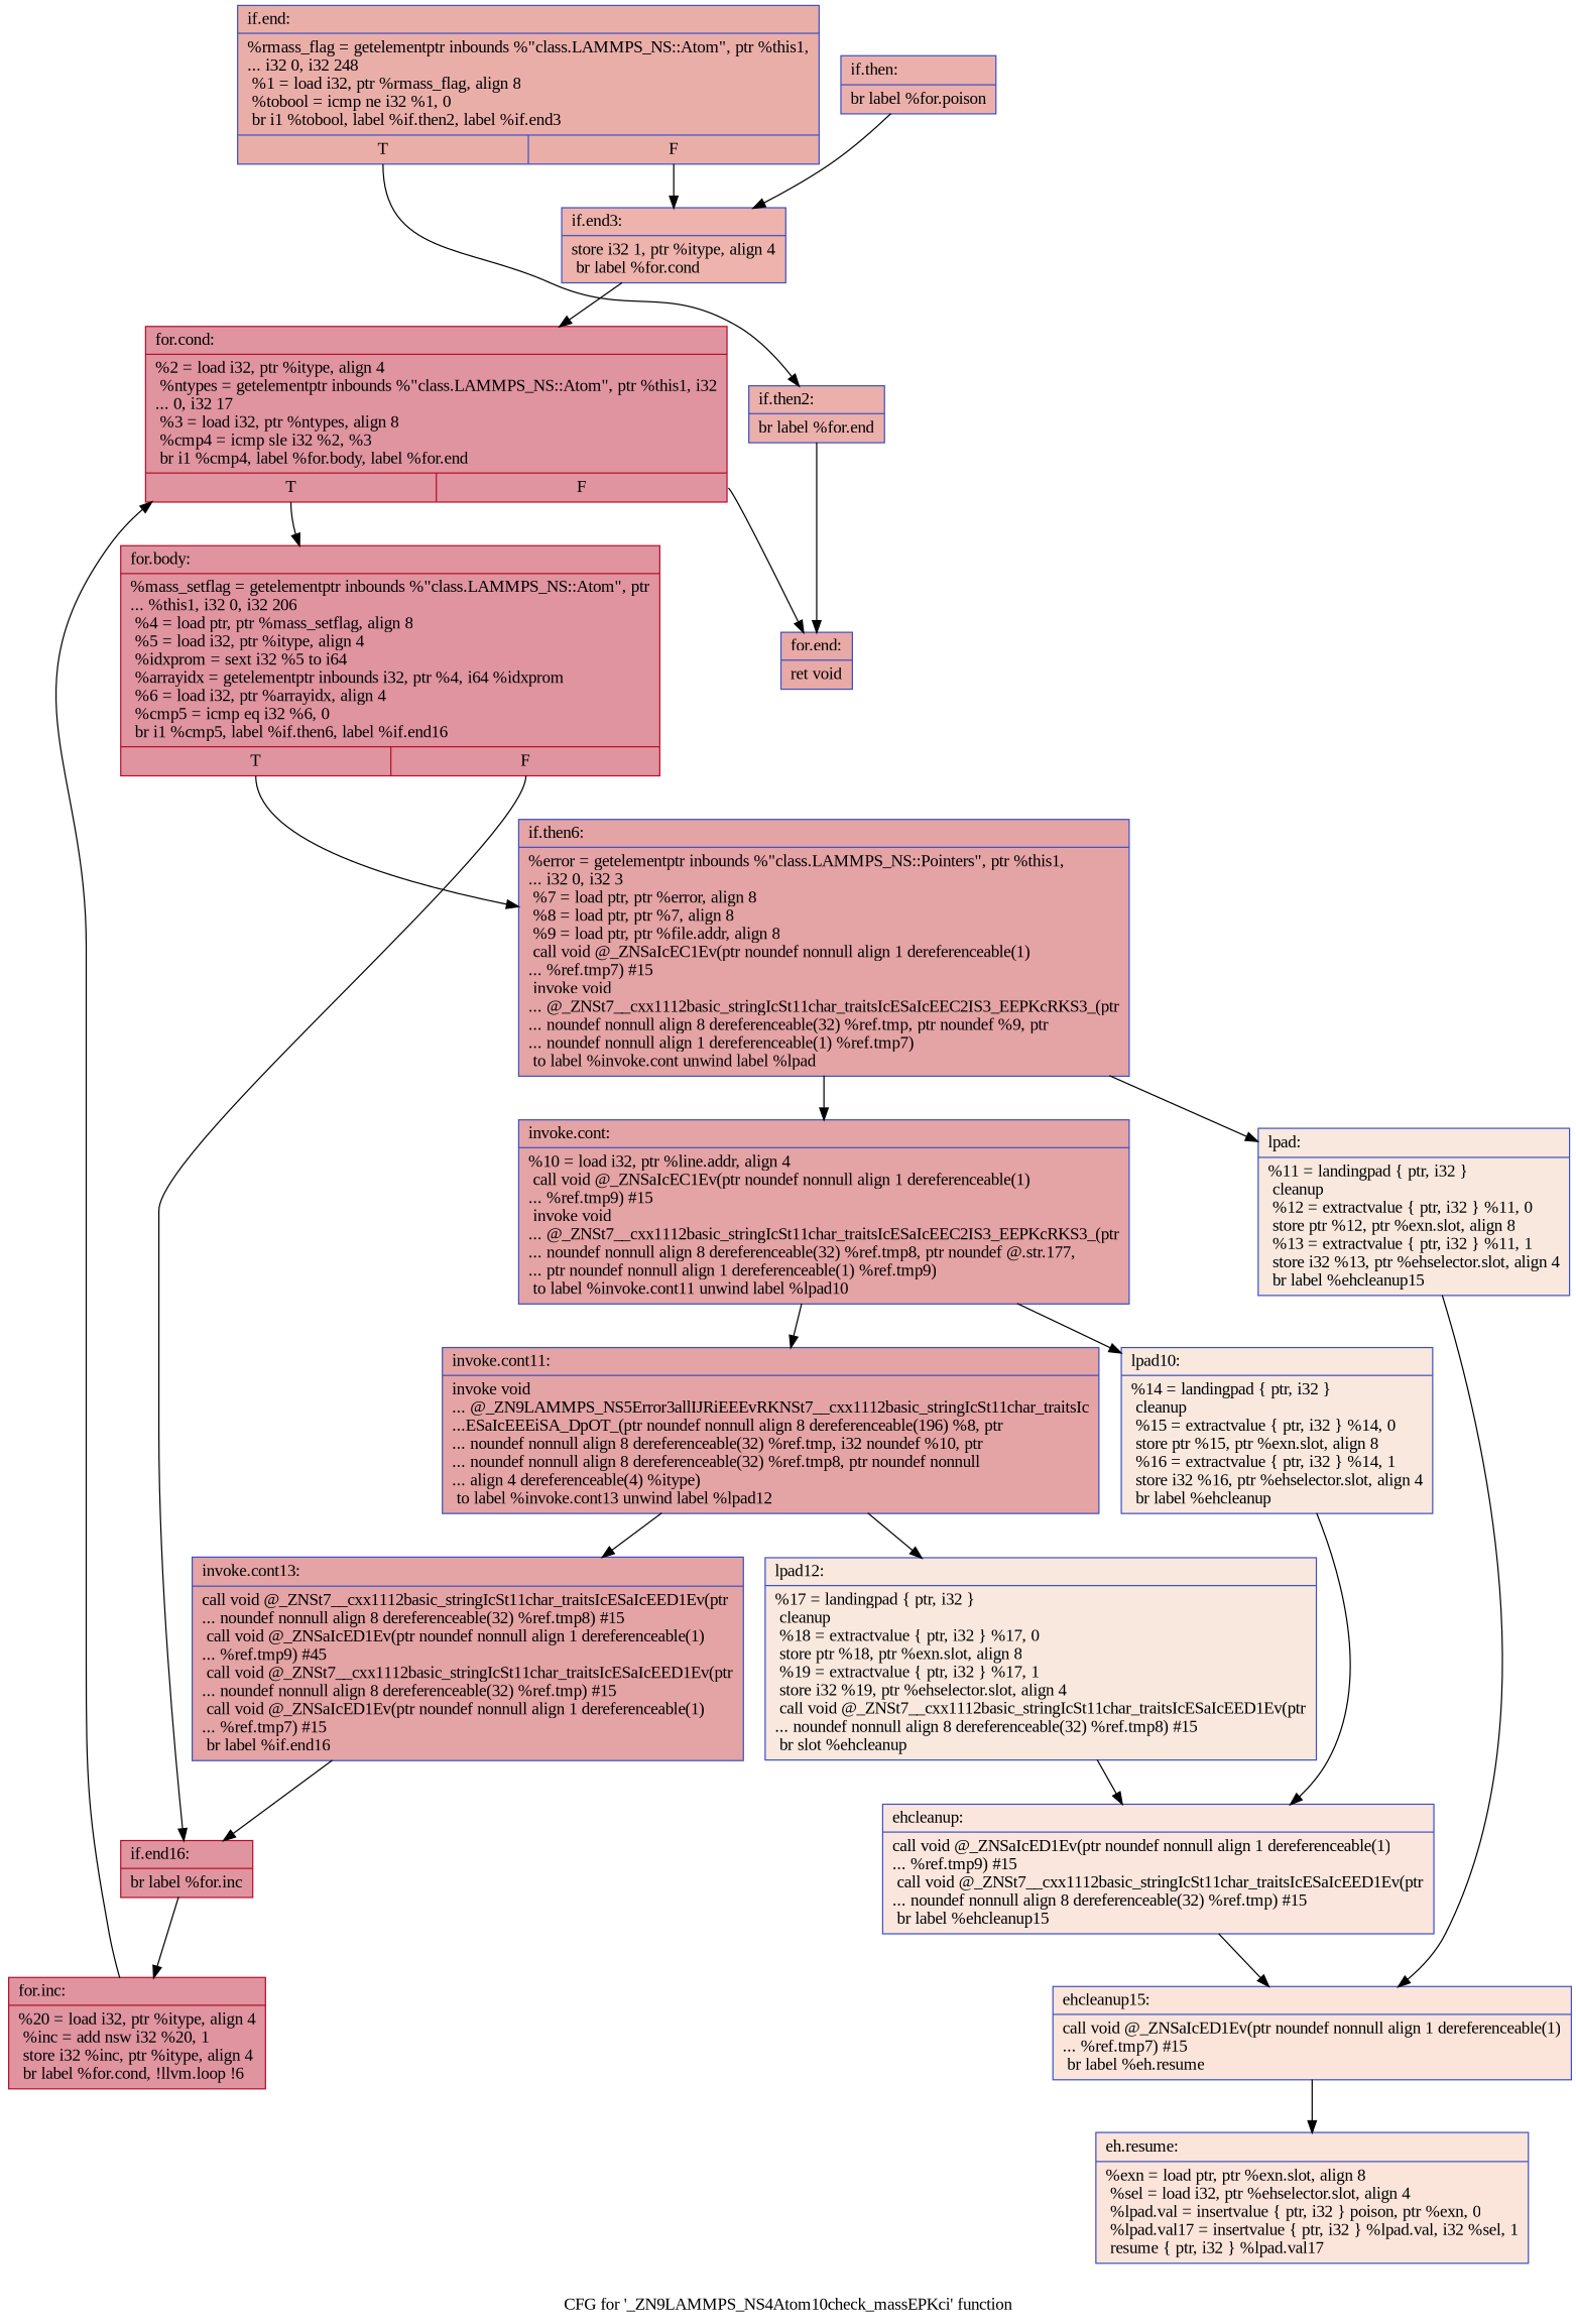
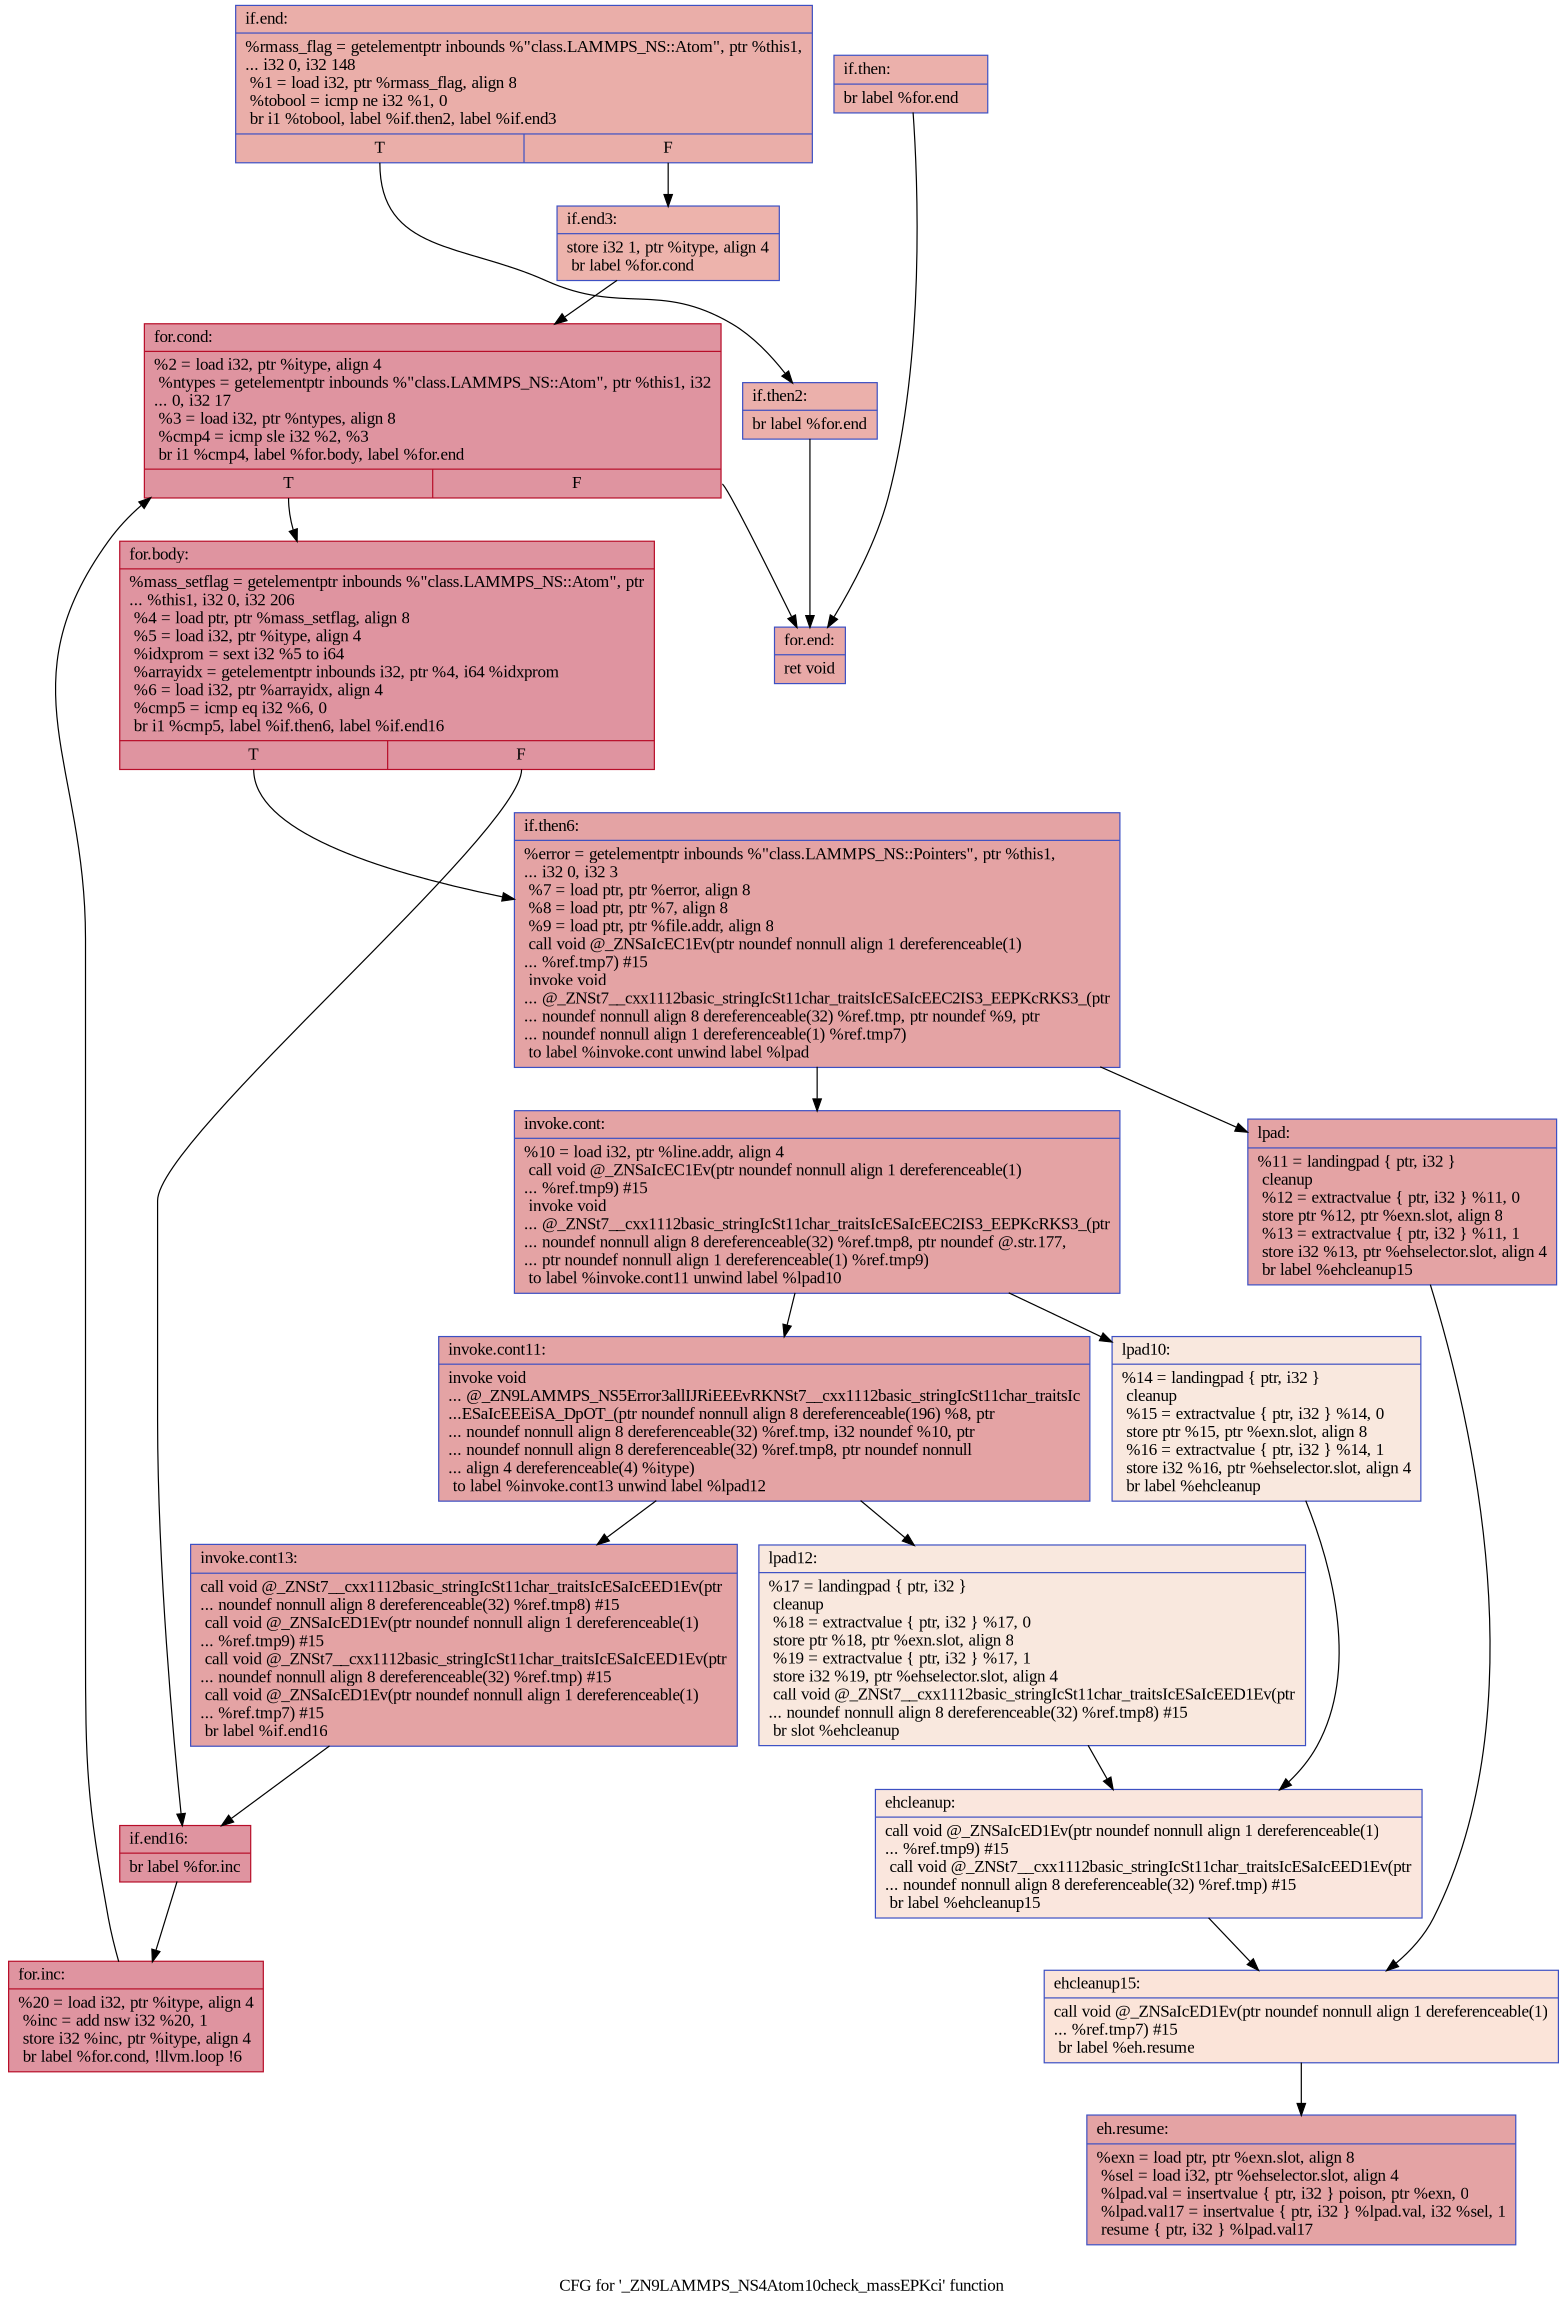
  digraph {
    fontname="Liberation Serif"
    label="CFG for '_ZN9LAMMPS_NS4Atom10check_massEPKci' function"
    node [color="#3d50c3ff" fillcolor="#b70d2870" fontname="Liberation Serif" shape=record style=filled]
    edge [fontname="Liberation Serif"]
-   n1 [fillcolor="#d24b4070" label="{if.then:\l|  br label %for.poison\l}"]
+   n1 [fillcolor="#d24b4070" label="{if.then:\l|  br label %for.end\l}"]
    n2 [fillcolor="#ca3b3770" label="{for.end:\l|  ret void\l}"]
-   n3 [fillcolor="#d0473d70" label="{if.end:\l|  %rmass_flag = getelementptr inbounds %\"class.LAMMPS_NS::Atom\", ptr %this1,\l... i32 0, i32 248\l  %1 = load i32, ptr %rmass_flag, align 8\l  %tobool = icmp ne i32 %1, 0\l  br i1 %tobool, label %if.then2, label %if.end3\l|{<s0>T|<s1>F}}"]
+   n3 [fillcolor="#d0473d70" label="{if.end:\l|  %rmass_flag = getelementptr inbounds %\"class.LAMMPS_NS::Atom\", ptr %this1,\l... i32 0, i32 148\l  %1 = load i32, ptr %rmass_flag, align 8\l  %tobool = icmp ne i32 %1, 0\l  br i1 %tobool, label %if.then2, label %if.end3\l|{<s0>T|<s1>F}}"]
    n4 [fillcolor="#d24b4070" label="{if.then2:\l|  br label %for.end\l}"]
    n5 [fillcolor="#d6524470" label="{if.end3:\l|  store i32 1, ptr %itype, align 4\l  br label %for.cond\l}"]
    n6 [color="#b70d28ff" label="{for.cond:\l|  %2 = load i32, ptr %itype, align 4\l  %ntypes = getelementptr inbounds %\"class.LAMMPS_NS::Atom\", ptr %this1, i32\l... 0, i32 17\l  %3 = load i32, ptr %ntypes, align 8\l  %cmp4 = icmp sle i32 %2, %3\l  br i1 %cmp4, label %for.body, label %for.end\l|{<s0>T|<s1>F}}"]
    n7 [color="#b70d28ff" label="{for.body:\l|  %mass_setflag = getelementptr inbounds %\"class.LAMMPS_NS::Atom\", ptr\l... %this1, i32 0, i32 206\l  %4 = load ptr, ptr %mass_setflag, align 8\l  %5 = load i32, ptr %itype, align 4\l  %idxprom = sext i32 %5 to i64\l  %arrayidx = getelementptr inbounds i32, ptr %4, i64 %idxprom\l  %6 = load i32, ptr %arrayidx, align 4\l  %cmp5 = icmp eq i32 %6, 0\l  br i1 %cmp5, label %if.then6, label %if.end16\l|{<s0>T|<s1>F}}"]
    n8 [fillcolor="#c32e3170" label="{if.then6:\l|  %error = getelementptr inbounds %\"class.LAMMPS_NS::Pointers\", ptr %this1,\l... i32 0, i32 3\l  %7 = load ptr, ptr %error, align 8\l  %8 = load ptr, ptr %7, align 8\l  %9 = load ptr, ptr %file.addr, align 8\l  call void @_ZNSaIcEC1Ev(ptr noundef nonnull align 1 dereferenceable(1)\l... %ref.tmp7) #15\l  invoke void\l... @_ZNSt7__cxx1112basic_stringIcSt11char_traitsIcESaIcEEC2IS3_EEPKcRKS3_(ptr\l... noundef nonnull align 8 dereferenceable(32) %ref.tmp, ptr noundef %9, ptr\l... noundef nonnull align 1 dereferenceable(1) %ref.tmp7)\l          to label %invoke.cont unwind label %lpad\l}"]
    n9 [color="#b70d28ff" label="{if.end16:\l|  br label %for.inc\l}"]
    n10 [fillcolor="#c32e3170" label="{invoke.cont:\l|  %10 = load i32, ptr %line.addr, align 4\l  call void @_ZNSaIcEC1Ev(ptr noundef nonnull align 1 dereferenceable(1)\l... %ref.tmp9) #15\l  invoke void\l... @_ZNSt7__cxx1112basic_stringIcSt11char_traitsIcESaIcEEC2IS3_EEPKcRKS3_(ptr\l... noundef nonnull align 8 dereferenceable(32) %ref.tmp8, ptr noundef @.str.177,\l... ptr noundef nonnull align 1 dereferenceable(1) %ref.tmp9)\l          to label %invoke.cont11 unwind label %lpad10\l}"]
-   n11 [fillcolor="#f2cab570" label="{lpad:\l|  %11 = landingpad \{ ptr, i32 \}\l          cleanup\l  %12 = extractvalue \{ ptr, i32 \} %11, 0\l  store ptr %12, ptr %exn.slot, align 8\l  %13 = extractvalue \{ ptr, i32 \} %11, 1\l  store i32 %13, ptr %ehselector.slot, align 4\l  br label %ehcleanup15\l}"]
+   n11 [fillcolor="#c32e3170" label="{lpad:\l|  %11 = landingpad \{ ptr, i32 \}\l          cleanup\l  %12 = extractvalue \{ ptr, i32 \} %11, 0\l  store ptr %12, ptr %exn.slot, align 8\l  %13 = extractvalue \{ ptr, i32 \} %11, 1\l  store i32 %13, ptr %ehselector.slot, align 4\l  br label %ehcleanup15\l}"]
    n12 [color="#b70d28ff" label="{for.inc:\l|  %20 = load i32, ptr %itype, align 4\l  %inc = add nsw i32 %20, 1\l  store i32 %inc, ptr %itype, align 4\l  br label %for.cond, !llvm.loop !6\l}"]
    n13 [fillcolor="#c32e3170" label="{invoke.cont11:\l|  invoke void\l... @_ZN9LAMMPS_NS5Error3allIJRiEEEvRKNSt7__cxx1112basic_stringIcSt11char_traitsIc\l...ESaIcEEEiSA_DpOT_(ptr noundef nonnull align 8 dereferenceable(196) %8, ptr\l... noundef nonnull align 8 dereferenceable(32) %ref.tmp, i32 noundef %10, ptr\l... noundef nonnull align 8 dereferenceable(32) %ref.tmp8, ptr noundef nonnull\l... align 4 dereferenceable(4) %itype)\l          to label %invoke.cont13 unwind label %lpad12\l}"]
    n14 [fillcolor="#f2cab570" label="{lpad10:\l|  %14 = landingpad \{ ptr, i32 \}\l          cleanup\l  %15 = extractvalue \{ ptr, i32 \} %14, 0\l  store ptr %15, ptr %exn.slot, align 8\l  %16 = extractvalue \{ ptr, i32 \} %14, 1\l  store i32 %16, ptr %ehselector.slot, align 4\l  br label %ehcleanup\l}"]
    n15 [fillcolor="#f5c1a970" label="{ehcleanup15:\l|  call void @_ZNSaIcED1Ev(ptr noundef nonnull align 1 dereferenceable(1)\l... %ref.tmp7) #15\l  br label %eh.resume\l}"]
-   n16 [fillcolor="#c32e3170" label="{invoke.cont13:\l|  call void @_ZNSt7__cxx1112basic_stringIcSt11char_traitsIcESaIcEED1Ev(ptr\l... noundef nonnull align 8 dereferenceable(32) %ref.tmp8) #15\l  call void @_ZNSaIcED1Ev(ptr noundef nonnull align 1 dereferenceable(1)\l... %ref.tmp9) #45\l  call void @_ZNSt7__cxx1112basic_stringIcSt11char_traitsIcESaIcEED1Ev(ptr\l... noundef nonnull align 8 dereferenceable(32) %ref.tmp) #15\l  call void @_ZNSaIcED1Ev(ptr noundef nonnull align 1 dereferenceable(1)\l... %ref.tmp7) #15\l  br label %if.end16\l}"]
+   n16 [fillcolor="#c32e3170" label="{invoke.cont13:\l|  call void @_ZNSt7__cxx1112basic_stringIcSt11char_traitsIcESaIcEED1Ev(ptr\l... noundef nonnull align 8 dereferenceable(32) %ref.tmp8) #15\l  call void @_ZNSaIcED1Ev(ptr noundef nonnull align 1 dereferenceable(1)\l... %ref.tmp9) #15\l  call void @_ZNSt7__cxx1112basic_stringIcSt11char_traitsIcESaIcEED1Ev(ptr\l... noundef nonnull align 8 dereferenceable(32) %ref.tmp) #15\l  call void @_ZNSaIcED1Ev(ptr noundef nonnull align 1 dereferenceable(1)\l... %ref.tmp7) #15\l  br label %if.end16\l}"]
    n17 [fillcolor="#f2cab570" label="{lpad12:\l|  %17 = landingpad \{ ptr, i32 \}\l          cleanup\l  %18 = extractvalue \{ ptr, i32 \} %17, 0\l  store ptr %18, ptr %exn.slot, align 8\l  %19 = extractvalue \{ ptr, i32 \} %17, 1\l  store i32 %19, ptr %ehselector.slot, align 4\l  call void @_ZNSt7__cxx1112basic_stringIcSt11char_traitsIcESaIcEED1Ev(ptr\l... noundef nonnull align 8 dereferenceable(32) %ref.tmp8) #15\l  br slot %ehcleanup\l}"]
    n18 [fillcolor="#f3c7b170" label="{ehcleanup:\l|  call void @_ZNSaIcED1Ev(ptr noundef nonnull align 1 dereferenceable(1)\l... %ref.tmp9) #15\l  call void @_ZNSt7__cxx1112basic_stringIcSt11char_traitsIcESaIcEED1Ev(ptr\l... noundef nonnull align 8 dereferenceable(32) %ref.tmp) #15\l  br label %ehcleanup15\l}"]
-   n19 [fillcolor="#f5c1a970" label="{eh.resume:\l|  %exn = load ptr, ptr %exn.slot, align 8\l  %sel = load i32, ptr %ehselector.slot, align 4\l  %lpad.val = insertvalue \{ ptr, i32 \} poison, ptr %exn, 0\l  %lpad.val17 = insertvalue \{ ptr, i32 \} %lpad.val, i32 %sel, 1\l  resume \{ ptr, i32 \} %lpad.val17\l}"]
-   n1 -> n5
+   n19 [fillcolor="#c32e3170" label="{eh.resume:\l|  %exn = load ptr, ptr %exn.slot, align 8\l  %sel = load i32, ptr %ehselector.slot, align 4\l  %lpad.val = insertvalue \{ ptr, i32 \} poison, ptr %exn, 0\l  %lpad.val17 = insertvalue \{ ptr, i32 \} %lpad.val, i32 %sel, 1\l  resume \{ ptr, i32 \} %lpad.val17\l}"]
+   n1 -> n2
    n3 -> n4 [tailport=s0]
    n3 -> n5 [tailport=s1]
    n4 -> n2
    n5 -> n6
    n6 -> n2 [tailport=s1]
    n6 -> n7 [tailport=s0]
    n7 -> n8 [tailport=s0]
    n7 -> n9 [tailport=s1]
    n8 -> n10
    n8 -> n11
    n9 -> n12
    n10 -> n13
    n10 -> n14
    n11 -> n15
    n12 -> n6
    n13 -> n16
    n13 -> n17
    n14 -> n18
    n15 -> n19
    n16 -> n9
    n17 -> n18
    n18 -> n15
  }
